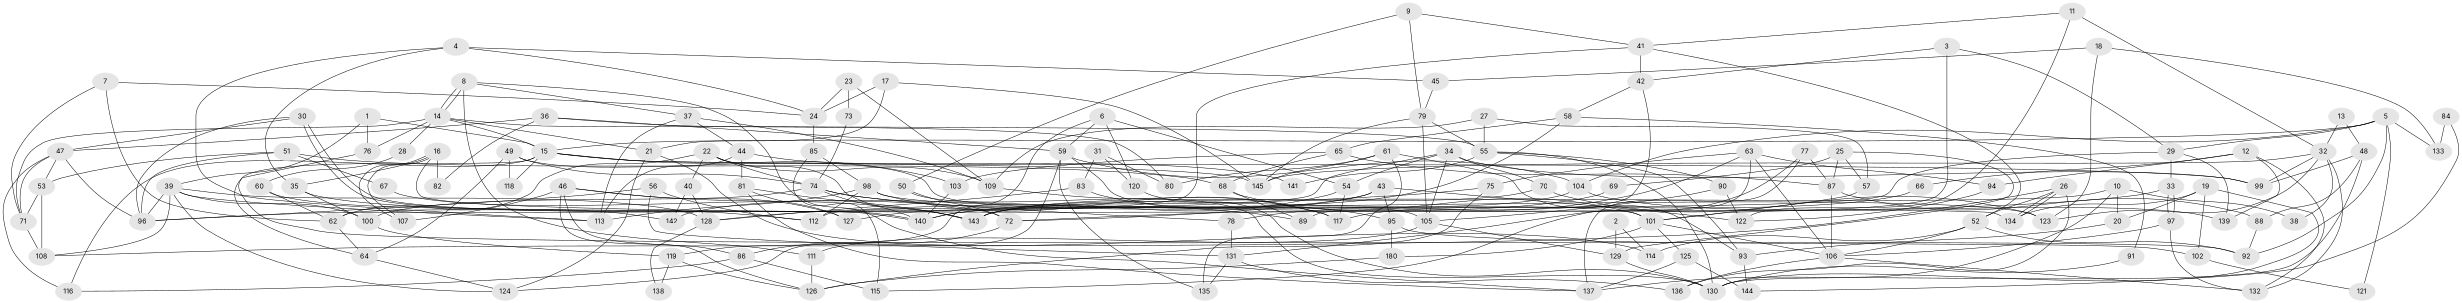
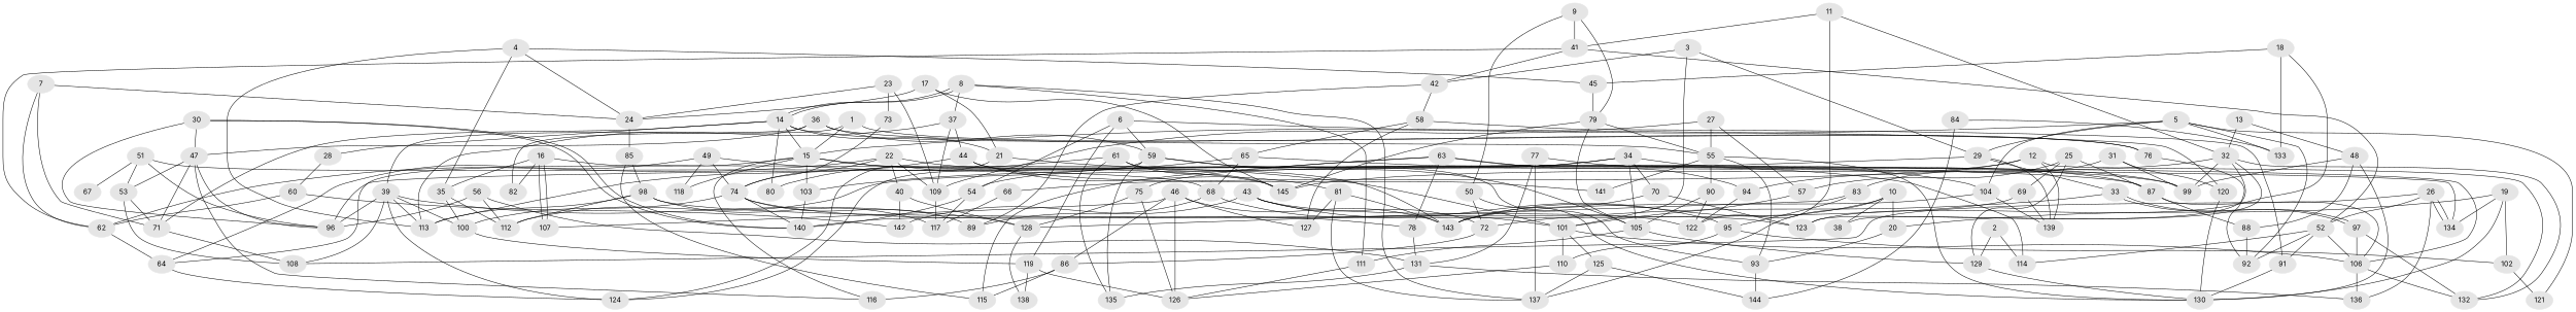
  graph {
    fontname=Inter
    node [color=gray90 fontname=Inter style=filled]
    edge [fontname=Inter]
    1
    15
    39
    76
    64
    99
    103
    116
    118
    145
    113
    124
    108
    96
    100
    128
    92
    2
    114
    129
    130
    3
    29
    42
    101
    139
    33
    112
    58
    89
    106
-   110 [label=180]
+   110
    125
    4
    24
    35
    45
    85
    79
    5
    104
    121
    133
    143
    6
    54
    59
    119
    120
    140
    117
    105
    135
    126
    138
    7
    62
    71
    8
    14
    37
    111
    137
    21
    28
    80
    109
    44
    9
    41
    50
    52
    72
    55
    10
    20
    38
    93
    11
    32
    122
    132
    123
    12
    66
    94
    13
    48
    88
    60
    16
    82
    107
    134
    17
    144
    18
    19
    102
    22
    40
    74
    142
    78
    23
    73
    115
    98
    25
    57
    69
    87
    26
    136
    91
    27
    141
    90
    97
    30
    47
    53
    31
    83
    95
    86
    34
    70
    36
    81
    127
    65
    43
    46
    49
    51
    67
    68
    56
    131
    61
    63
    75
    77
    84
    1 -- 15
    1 -- 39
    1 -- 76
    15 -- 64
    15 -- 99
    15 -- 103
    15 -- 116
    15 -- 118
    15 -- 145
    39 -- 113
    39 -- 124
    39 -- 108
    39 -- 96
    39 -- 100
    39 -- 128
    76 -- 92
    64 -- 124
    103 -- 140
    100 -- 119
    128 -- 138
    2 -- 114
    2 -- 129
    129 -- 130
    3 -- 29
    3 -- 42
    3 -- 101
    29 -- 139
    29 -- 33
    29 -- 112
    42 -- 58
    42 -- 89
    101 -- 106
    101 -- 110
    101 -- 125
    33 -- 72
    33 -- 97
    33 -- 97
    58 -- 91
    58 -- 127
    58 -- 65
    106 -- 132
    106 -- 136
    110 -- 126
    125 -- 137
    125 -- 144
    4 -- 113
    4 -- 24
    4 -- 35
    4 -- 45
    24 -- 85
    35 -- 100
    35 -- 112
    45 -- 79
    85 -- 115
    85 -- 98
    79 -- 145
    79 -- 105
    79 -- 55
    5 -- 15
    5 -- 92
    5 -- 29
    5 -- 104
    5 -- 121
    5 -- 133
    104 -- 139
    104 -- 143
    6 -- 54
    6 -- 59
    6 -- 119
    6 -- 120
    54 -- 140
    54 -- 117
    59 -- 124
    59 -- 104
    59 -- 105
    59 -- 135
    119 -- 126
    119 -- 138
    120 -- 130
    105 -- 129
    105 -- 111
    7 -- 24
    7 -- 62
    7 -- 71
    62 -- 64
    71 -- 108
    8 -- 14
    8 -- 14
    8 -- 37
    8 -- 111
    8 -- 137
    14 -- 15
    14 -- 76
    14 -- 71
    14 -- 21
    14 -- 28
    14 -- 80
    37 -- 113
    37 -- 109
    37 -- 44
    111 -- 126
    21 -- 124
    21 -- 114
    28 -- 60
    109 -- 117
    44 -- 113
    44 -- 141
    44 -- 81
    9 -- 79
    9 -- 41
    9 -- 50
    41 -- 42
    41 -- 62
    41 -- 52
    50 -- 130
    50 -- 72
    52 -- 92
    52 -- 114
    52 -- 106
+   52 -- 91
    72 -- 86
    55 -- 130
    55 -- 93
    55 -- 141
    55 -- 90
    10 -- 143
    10 -- 137
    10 -- 20
    10 -- 38
    20 -- 93
    93 -- 144
    11 -- 41
    11 -- 32
    11 -- 122
    32 -- 99
    32 -- 145
    32 -- 38
    32 -- 132
    32 -- 123
    12 -- 139
    12 -- 132
    12 -- 66
    12 -- 94
    66 -- 117
    94 -- 122
    13 -- 32
    13 -- 48
    48 -- 99
    48 -- 130
    48 -- 88
    88 -- 92
    60 -- 62
    60 -- 142
    16 -- 35
    16 -- 82
    16 -- 107
    16 -- 107
    16 -- 134
    17 -- 145
    17 -- 24
    17 -- 21
    18 -- 45
    18 -- 133
    18 -- 123
    19 -- 130
    19 -- 20
    19 -- 134
    19 -- 102
    102 -- 121
    22 -- 143
    22 -- 62
    22 -- 109
    22 -- 40
    22 -- 74
    40 -- 128
    40 -- 142
    74 -- 100
    74 -- 89
    74 -- 140
    74 -- 78
    78 -- 131
    23 -- 24
    23 -- 109
    23 -- 73
    73 -- 74
    98 -- 113
    98 -- 112
    98 -- 117
    98 -- 123
    25 -- 129
    25 -- 57
    25 -- 69
    25 -- 87
    57 -- 101
+   69 -- 139
    69 -- 140
    87 -- 106
    87 -- 88
    26 -- 108
    26 -- 52
    26 -- 134
    26 -- 134
    26 -- 136
    91 -- 130
    27 -- 109
    27 -- 55
    27 -- 57
    90 -- 105
    90 -- 122
    97 -- 106
    97 -- 132
    30 -- 96
    30 -- 140
    30 -- 140
    30 -- 47
    47 -- 116
    47 -- 96
    47 -- 71
    47 -- 53
    53 -- 108
    53 -- 71
-   31 -- 80
+   31 -- 99
    31 -- 120
    31 -- 83
    83 -- 128
    83 -- 95
    95 -- 110
    95 -- 102
    86 -- 116
    86 -- 115
    34 -- 99
    34 -- 96
    34 -- 54
    34 -- 105
    34 -- 70
    70 -- 143
    70 -- 123
    36 -- 59
    36 -- 55
    36 -- 82
    36 -- 47
    81 -- 143
    81 -- 137
    81 -- 127
    65 -- 103
    65 -- 87
    65 -- 68
    43 -- 72
    43 -- 122
    43 -- 142
    43 -- 95
    46 -- 143
    46 -- 126
    46 -- 107
    46 -- 86
    46 -- 127
    49 -- 64
    49 -- 118
    49 -- 101
    49 -- 74
    51 -- 96
    51 -- 53
    51 -- 67
    51 -- 68
-   67 -- 72
    68 -- 101
    68 -- 89
    56 -- 96
    56 -- 112
    56 -- 131
    131 -- 135
    131 -- 136
    61 -- 145
    61 -- 135
    61 -- 80
    61 -- 93
    63 -- 106
    63 -- 94
    63 -- 78
    63 -- 115
    63 -- 75
    75 -- 128
    75 -- 126
    77 -- 137
    77 -- 87
    77 -- 131
    84 -- 133
    84 -- 144
  }
